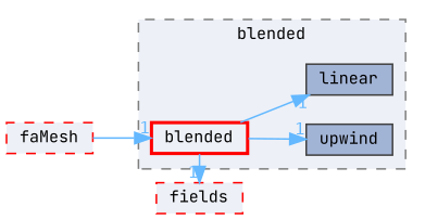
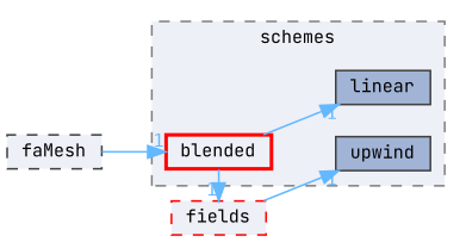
  digraph {
    compound=true
    fontname="JetBrains Mono"
    rankdir=LR
    node [color=red fillcolor="#edf0f7" fontname="JetBrains Mono" fontsize=10 shape=box style=filled]
    edge [color=steelblue1 fontcolor=steelblue1 fontname="JetBrains Mono" fontsize=10 headlabel=1 labeldistance=1.5 labelfontname=Helvetica labelfontsize=10]
    n1 [color=grey25 fillcolor="#a2b4d6" height=0.2 label=upwind width=0.4]
    n2 [color=grey25 fillcolor="#a2b4d6" height=0.2 label=linear width=0.4]
    n3 [height=0.2 label=blended style="filled,bold" width=0.4]
    n4 [height=0.2 label=fields style="filled,dashed" width=0.4]
-   n5 [height=0.2 label=faMesh style="filled,dashed" width=0.4]
+   n5 [color=grey25 height=0.2 label=faMesh style="filled,dashed" width=0.4]
    subgraph cluster_1 {
      bgcolor="#edf0f7"
      fontsize=10
-     label=blended
+     label=schemes
      pencolor=grey50
      style="filled,dashed"
      n1
      n2
      n3
    }
-   n3 -> n1
+   n4 -> n1
    n3 -> n2
    n3 -> n4
    n5 -> n3
  }
